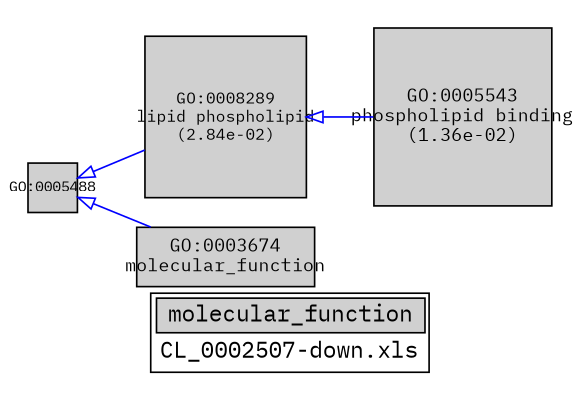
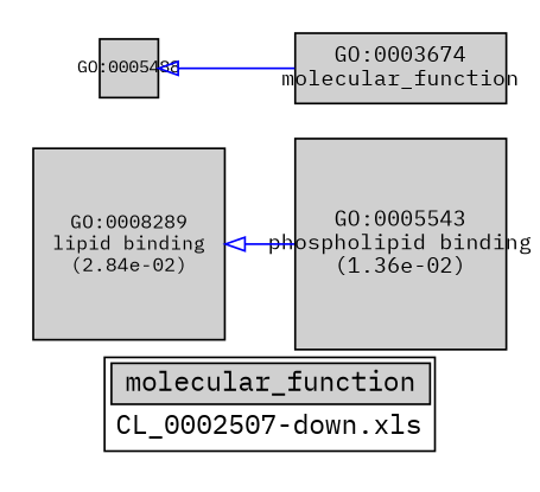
  digraph {
    bgcolor="#FFFFFF"
    fontname="IBM Plex Mono"
    label=<<TABLE COLOR="black" BGCOLOR="white"><TR><TD COLSPAN="2" BGCOLOR="#D0D0D0"><FONT COLOR="black">molecular_function</FONT></TD></TR><TR><TD BORDER="0">CL_0002507-down.xls</TD></TR></TABLE>>
    rankdir=LR
    node [color=black fillcolor="#D0D0D0" fixedsize=true fontcolor=black fontname="IBM Plex Mono" fontsize=10.8 shape=box style=filled]
    edge [arrowtail=empty color=blue dir=back fontname="IBM Plex Mono" weight=5.0]
    n1 [height=1.5 label=<<TABLE BORDER="0"><TR><TD>GO:0005543<BR/>phospholipid binding<BR/>(1.36e-02)</TD></TR></TABLE>> width=1.5]
-   n2 [fontsize=9.83487181055 height=1.36595441813 label=<<TABLE BORDER="0"><TR><TD>GO:0008289<BR/>lipid phospholipid<BR/>(2.84e-02)</TD></TR></TABLE>> width=1.36595441813]
+   n2 [fontsize=9.83487181055 height=1.36595441813 label=<<TABLE BORDER="0"><TR><TD>GO:0008289<BR/>lipid binding<BR/>(2.84e-02)</TD></TR></TABLE>> width=1.36595441813]
    n3 [label=<<TABLE BORDER="0"><TR><TD>GO:0003674<BR/>molecular_function</TD></TR></TABLE>> width=1.5]
    "GO:0005488" [fontsize=9 height=0.419249172658 width=0.419249172658]
    subgraph sub_1 {
      n1
      n2
      n3
      "GO:0005488"
    }
    subgraph sub_2 {
      subgraph sub_3 {
        subgraph sub_4 {
        }
        subgraph sub_5 {
        }
      }
      subgraph sub_6 {
      }
      subgraph sub_7 {
        n1
        n2
        n3
        "GO:0005488"
      }
    }
    n2 -> n1
-   "GO:0005488" -> n2
    "GO:0005488" -> n3
  }
